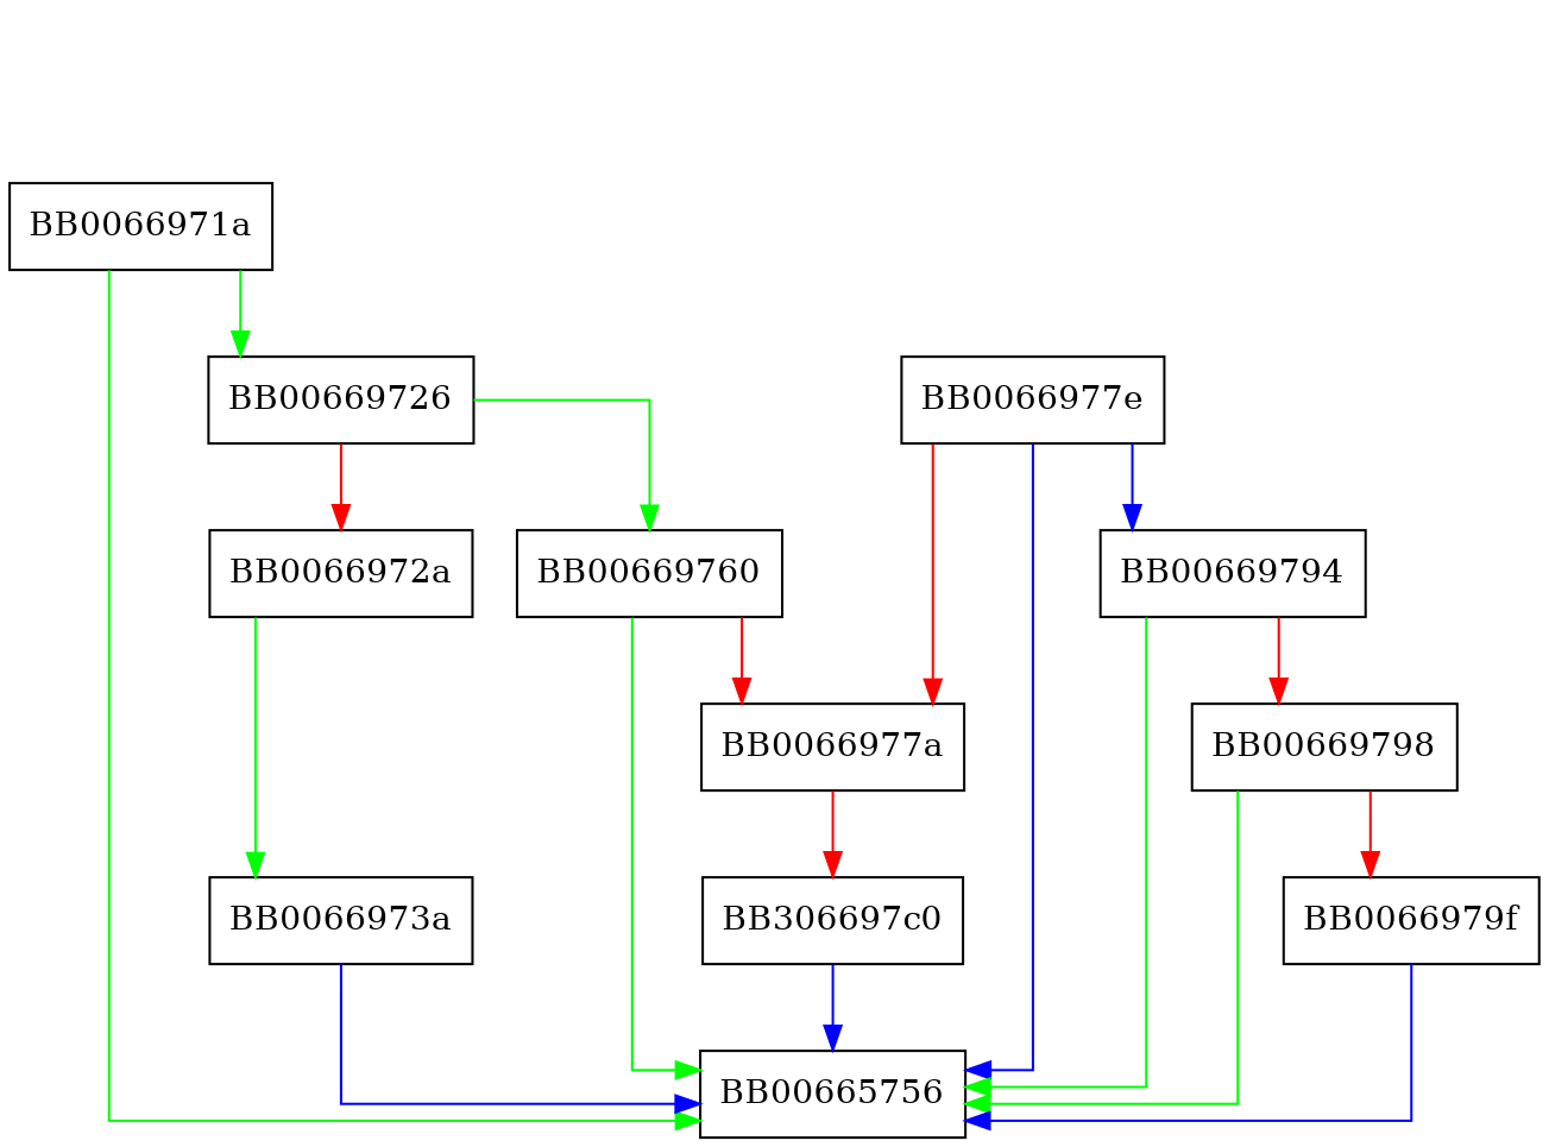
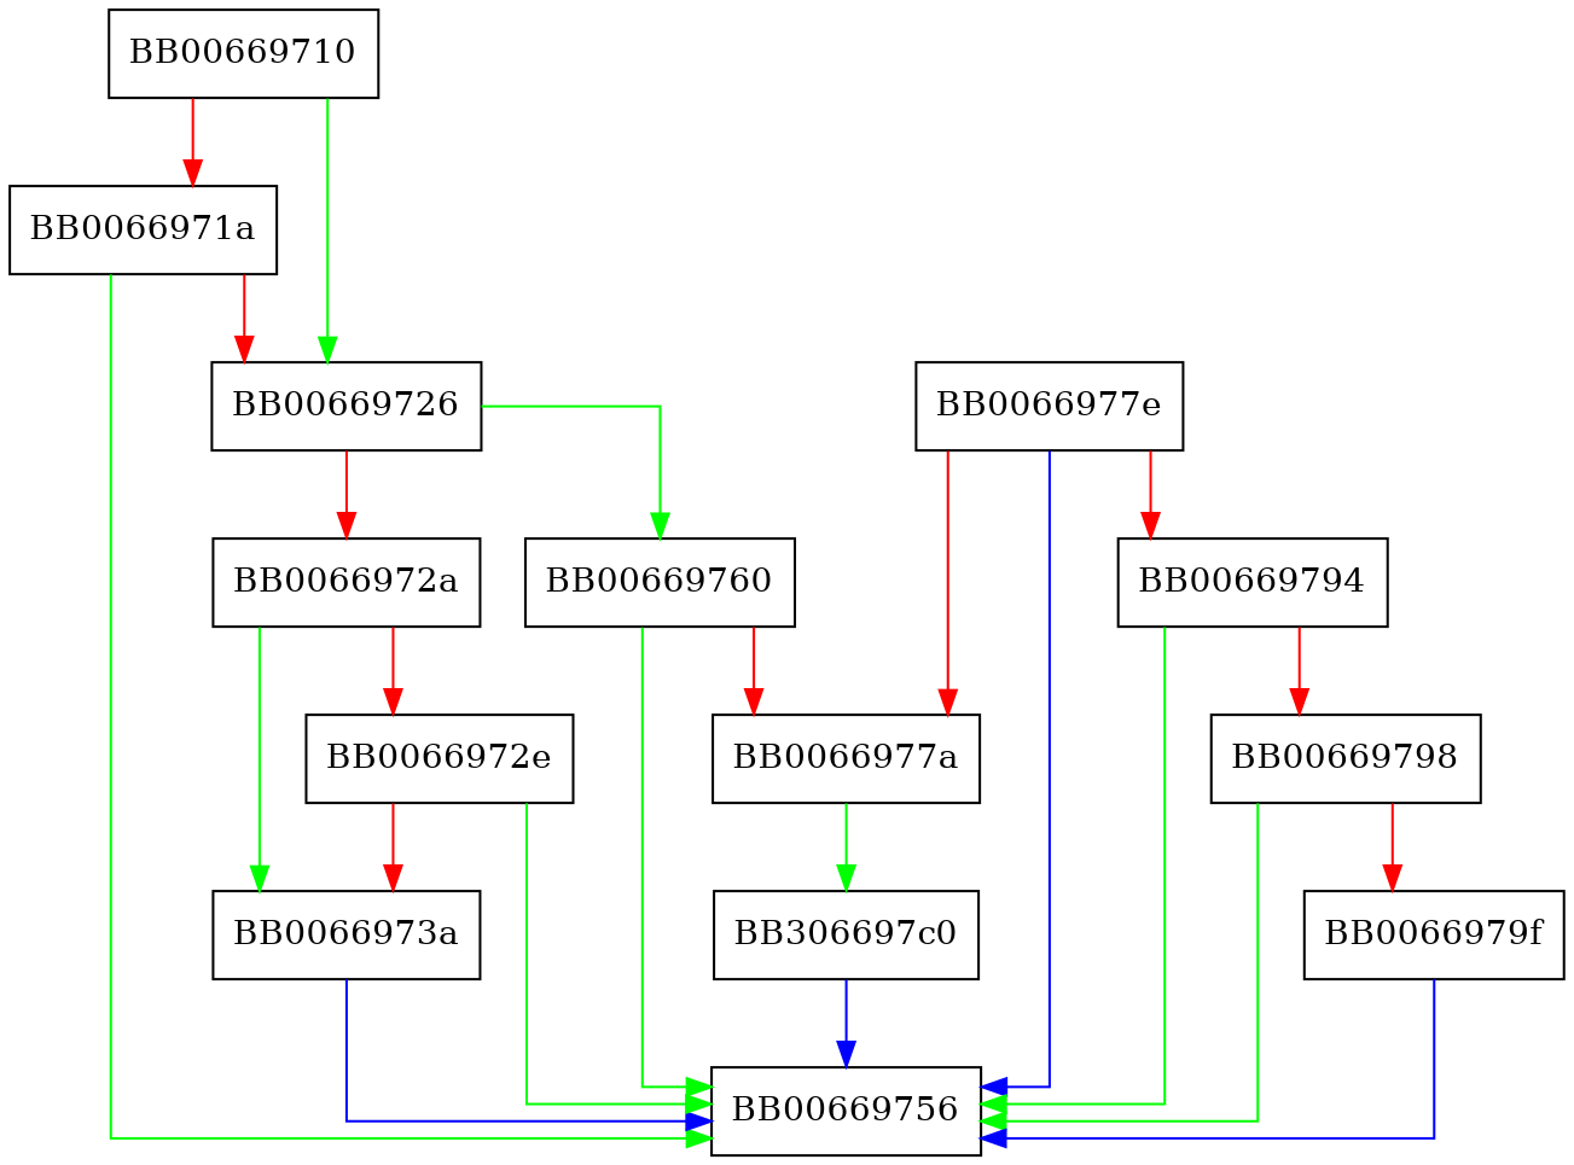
  digraph {
    splines=ortho
    node [shape=box]
    edge [color=red]
+   BB00669710
    BB00669726
    BB0066971a
    BB00669760
    BB0066972a
-   BB00669756 [label=BB00665756]
+   BB00669756
    BB0066977a
    BB0066973a
+   BB0066972e
    n10 [label=BB306697c0]
    BB0066977e
    BB00669794
    BB00669798
    BB0066979f
+   BB00669710 -> BB00669726 [color=green]
+   BB00669710 -> BB0066971a
    BB00669726 -> BB00669760 [color=green]
    BB00669726 -> BB0066972a
-   BB0066971a -> BB00669726 [color=green]
+   BB0066971a -> BB00669726
    BB0066971a -> BB00669756 [color=green]
    BB00669760 -> BB00669756 [color=green]
    BB00669760 -> BB0066977a
    BB0066972a -> BB0066973a [color=green]
-   BB0066977a -> n10
+   BB0066972a -> BB0066972e
+   BB0066977a -> n10 [color=green]
    BB0066973a -> BB00669756 [color=blue]
+   BB0066972e -> BB00669756 [color=green]
+   BB0066972e -> BB0066973a
    n10 -> BB00669756 [color=blue]
    BB0066977e -> BB00669756 [color=blue]
    BB0066977e -> BB0066977a
-   BB0066977e -> BB00669794 [color=blue]
+   BB0066977e -> BB00669794
    BB00669794 -> BB00669756 [color=green]
    BB00669794 -> BB00669798
    BB00669798 -> BB00669756 [color=green]
    BB00669798 -> BB0066979f
    BB0066979f -> BB00669756 [color=blue]
  }
